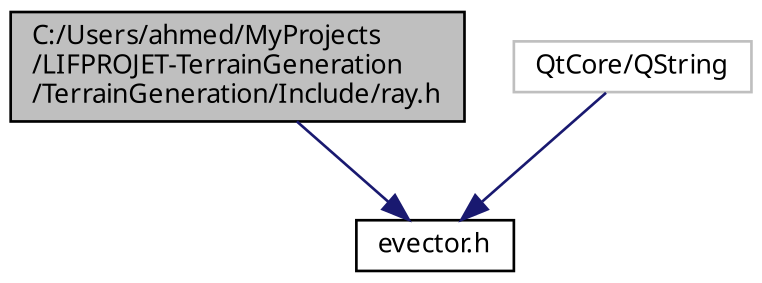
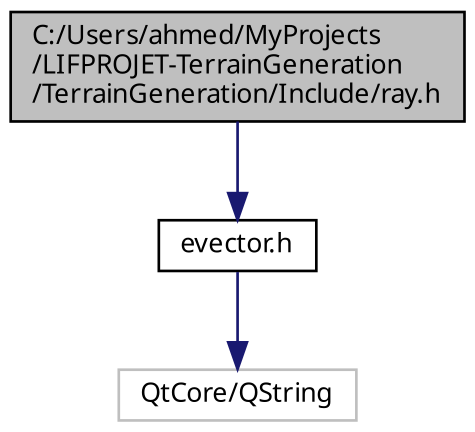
  digraph {
    fontname="Noto Sans"
    node [color=black fillcolor=white fontname="Noto Sans" fontsize=10 shape=record style=filled]
    edge [color=midnightblue fontname="Noto Sans" fontsize=10 labelfontname=Helvetica labelfontsize=10 style=solid]
    n1 [fillcolor=grey75 fontcolor=black height=0.2 label="C:/Users/ahmed/MyProjects\l/LIFPROJET-TerrainGeneration\l/TerrainGeneration/Include/ray.h" width=0.4]
    n2 [height=0.2 label="evector.h" width=0.4]
    n3 [color=grey75 height=0.2 label="QtCore/QString" width=0.4]
    n1 -> n2
-   n3 -> n2
+   n2 -> n3
  }
